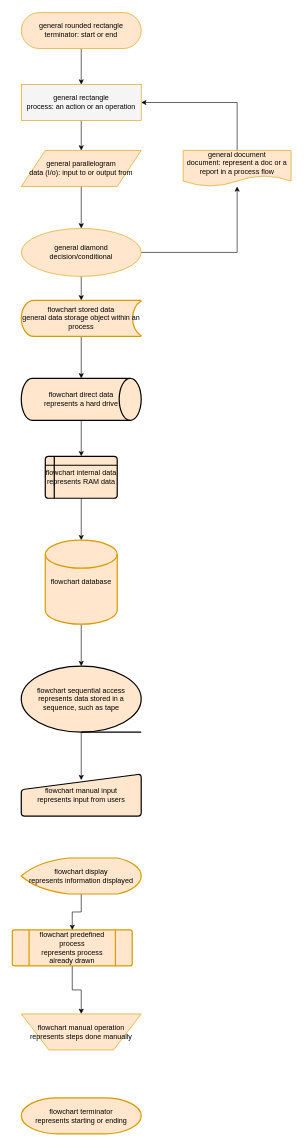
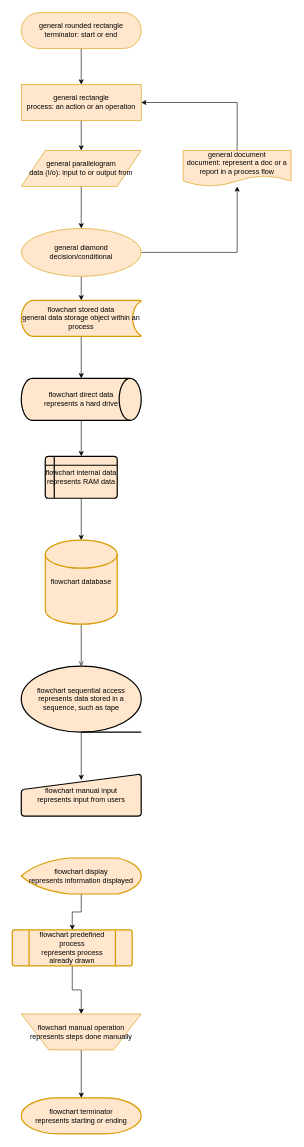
  <mxCell id="0" />
  <mxCell id="1" parent="0" />
  <mxCell id="2" style="edgeStyle=orthogonalEdgeStyle;rounded=0;orthogonalLoop=1;jettySize=auto;html=1;exitX=0.5;exitY=1;exitDx=0;exitDy=0;entryX=0.5;entryY=0;entryDx=0;entryDy=0;" parent="1" source="3" target="5" edge="1"><mxGeometry relative="1" as="geometry" /></mxCell>
  <mxCell id="3" value="general rounded rectangle&lt;br style=&quot;font-size: 12px&quot;&gt;terminator: start or end" style="rounded=1;whiteSpace=wrap;html=1;fillColor=#ffe6cc;strokeColor=#d79b00;fontSize=12;arcSize=50;" parent="1" vertex="1"><mxGeometry x="35" y="20" width="200" height="60" as="geometry" /></mxCell>
  <mxCell id="4" style="edgeStyle=orthogonalEdgeStyle;rounded=0;orthogonalLoop=1;jettySize=auto;html=1;exitX=0.5;exitY=1;exitDx=0;exitDy=0;entryX=0.5;entryY=0;entryDx=0;entryDy=0;" parent="1" source="5" target="7" edge="1"><mxGeometry relative="1" as="geometry" /></mxCell>
- <mxCell id="5" value="general rectangle&lt;br&gt;process: an action or an operation" style="rounded=0;whiteSpace=wrap;html=1;fontSize=12;fillColor=#f5f5f5;strokeColor=#d79b00;" parent="1" vertex="1"><mxGeometry x="35" y="140" width="200" height="60" as="geometry" /></mxCell>
+ <mxCell id="5" value="general rectangle&lt;br&gt;process: an action or an operation" style="rounded=0;whiteSpace=wrap;html=1;fontSize=12;fillColor=#ffe6cc;strokeColor=#d79b00;" parent="1" vertex="1"><mxGeometry x="35" y="140" width="200" height="60" as="geometry" /></mxCell>
  <mxCell id="6" style="edgeStyle=orthogonalEdgeStyle;rounded=0;orthogonalLoop=1;jettySize=auto;html=1;exitX=0.5;exitY=1;exitDx=0;exitDy=0;entryX=0.5;entryY=0;entryDx=0;entryDy=0;" parent="1" source="7" target="10" edge="1"><mxGeometry relative="1" as="geometry" /></mxCell>
  <mxCell id="7" value="general parallelogram&lt;br&gt;data (I/o): input to or output from" style="shape=parallelogram;perimeter=parallelogramPerimeter;whiteSpace=wrap;html=1;fontSize=12;fillColor=#ffe6cc;strokeColor=#d79b00;" parent="1" vertex="1"><mxGeometry x="35" y="250" width="200" height="60" as="geometry" /></mxCell>
  <mxCell id="8" style="edgeStyle=orthogonalEdgeStyle;rounded=0;orthogonalLoop=1;jettySize=auto;html=1;exitX=0.5;exitY=1;exitDx=0;exitDy=0;entryX=0.5;entryY=0;entryDx=0;entryDy=0;entryPerimeter=0;" parent="1" source="10" target="14" edge="1"><mxGeometry relative="1" as="geometry" /></mxCell>
  <mxCell id="9" style="edgeStyle=orthogonalEdgeStyle;rounded=0;orthogonalLoop=1;jettySize=auto;html=1;exitX=1;exitY=0.5;exitDx=0;exitDy=0;" parent="1" source="10" target="12" edge="1"><mxGeometry relative="1" as="geometry" /></mxCell>
  <mxCell id="10" value="general diamond&lt;br&gt;decision/conditional" style="ellipse;whiteSpace=wrap;html=1;fontSize=12;fillColor=#ffe6cc;strokeColor=#d79b00;" parent="1" vertex="1"><mxGeometry x="35" y="380" width="200" height="80" as="geometry" /></mxCell>
  <mxCell id="11" style="edgeStyle=orthogonalEdgeStyle;rounded=0;orthogonalLoop=1;jettySize=auto;html=1;exitX=0.5;exitY=0;exitDx=0;exitDy=0;entryX=1;entryY=0.5;entryDx=0;entryDy=0;" parent="1" source="12" target="5" edge="1"><mxGeometry relative="1" as="geometry"><mxPoint x="395" y="160" as="targetPoint" /></mxGeometry></mxCell>
  <mxCell id="12" value="general document&lt;br&gt;document: represent a doc or a report in a process flow" style="shape=document;whiteSpace=wrap;html=1;boundedLbl=1;fontSize=12;fillColor=#ffe6cc;strokeColor=#d79b00;" parent="1" vertex="1"><mxGeometry x="305" y="250" width="180" height="60" as="geometry" /></mxCell>
  <mxCell id="13" style="edgeStyle=orthogonalEdgeStyle;rounded=0;orthogonalLoop=1;jettySize=auto;html=1;exitX=0.5;exitY=1;exitDx=0;exitDy=0;exitPerimeter=0;entryX=0.5;entryY=0;entryDx=0;entryDy=0;entryPerimeter=0;" parent="1" source="14" target="17" edge="1"><mxGeometry relative="1" as="geometry" /></mxCell>
  <mxCell id="14" value="flowchart stored data&lt;br&gt;general data storage object within an process" style="strokeWidth=2;html=1;shape=mxgraph.flowchart.stored_data;whiteSpace=wrap;fontSize=12;fillColor=#ffe6cc;strokeColor=#d79b00;" parent="1" vertex="1"><mxGeometry x="35" y="500" width="200" height="60" as="geometry" /></mxCell>
  <mxCell id="15" style="edgeStyle=orthogonalEdgeStyle;rounded=0;jumpStyle=arc;orthogonalLoop=1;jettySize=auto;html=1;exitX=0.5;exitY=1;exitDx=0;exitDy=0;exitPerimeter=0;fontSize=12;fontColor=#000000;" parent="1" source="14" target="14" edge="1"><mxGeometry relative="1" as="geometry" /></mxCell>
  <mxCell id="16" style="edgeStyle=orthogonalEdgeStyle;rounded=0;orthogonalLoop=1;jettySize=auto;html=1;exitX=0.5;exitY=1;exitDx=0;exitDy=0;exitPerimeter=0;entryX=0.5;entryY=0;entryDx=0;entryDy=0;" parent="1" source="17" target="19" edge="1"><mxGeometry relative="1" as="geometry" /></mxCell>
  <mxCell id="17" value="flowchart direct data&lt;br&gt;represents a hard drive" style="strokeWidth=2;html=1;shape=mxgraph.flowchart.direct_data;whiteSpace=wrap;fillColor=#ffe6cc;" parent="1" vertex="1"><mxGeometry x="35" y="630" width="200" height="70" as="geometry" /></mxCell>
  <mxCell id="18" value="" style="edgeStyle=orthogonalEdgeStyle;rounded=0;orthogonalLoop=1;jettySize=auto;html=1;" parent="1" source="19" target="29" edge="1"><mxGeometry relative="1" as="geometry" /></mxCell>
  <mxCell id="19" value="flowchart internal data&lt;br&gt;represents RAM data" style="shape=internalStorage;whiteSpace=wrap;html=1;dx=15;dy=15;rounded=1;arcSize=8;strokeWidth=2;fillColor=#ffe6cc;" parent="1" vertex="1"><mxGeometry x="75" y="760" width="120" height="70" as="geometry" /></mxCell>
  <mxCell id="20" style="edgeStyle=orthogonalEdgeStyle;rounded=0;orthogonalLoop=1;jettySize=auto;html=1;exitX=0.5;exitY=1;exitDx=0;exitDy=0;exitPerimeter=0;entryX=0.5;entryY=0.143;entryDx=0;entryDy=0;entryPerimeter=0;" parent="1" source="21" target="22" edge="1"><mxGeometry relative="1" as="geometry" /></mxCell>
  <mxCell id="21" value="flowchart sequential access&lt;br&gt;represents data stored in a sequence, such as tape" style="strokeWidth=2;html=1;shape=mxgraph.flowchart.sequential_data;whiteSpace=wrap;fillColor=#ffe6cc;" parent="1" vertex="1"><mxGeometry x="35" y="1110" width="200" height="110" as="geometry" /></mxCell>
  <mxCell id="22" value="flowchart manual input&lt;br&gt;represents input from users" style="html=1;strokeWidth=2;shape=manualInput;whiteSpace=wrap;rounded=1;size=26;arcSize=11;fillColor=#ffe6cc;" parent="1" vertex="1"><mxGeometry x="35" y="1290" width="200" height="70" as="geometry" /></mxCell>
  <mxCell id="23" value="" style="edgeStyle=orthogonalEdgeStyle;rounded=0;orthogonalLoop=1;jettySize=auto;html=1;" parent="1" source="24" target="31" edge="1"><mxGeometry relative="1" as="geometry" /></mxCell>
  <mxCell id="24" value="flowchart predefined process&lt;br&gt;represents process already drawn" style="verticalLabelPosition=middle;verticalAlign=middle;html=1;shape=process;whiteSpace=wrap;rounded=1;size=0.14;arcSize=6;strokeColor=#d79b00;strokeWidth=2;fillColor=#ffe6cc;horizontal=1;labelPosition=center;align=center;" parent="1" vertex="1"><mxGeometry x="20" y="1550" width="200" height="60" as="geometry" /></mxCell>
  <mxCell id="25" value="flowchart terminator&lt;br&gt;represents starting or ending" style="strokeWidth=2;html=1;shape=mxgraph.flowchart.terminator;whiteSpace=wrap;fillColor=#ffe6cc;strokeColor=#d79b00;" parent="1" vertex="1"><mxGeometry x="35" y="1830" width="200" height="60" as="geometry" /></mxCell>
  <mxCell id="26" value="" style="edgeStyle=orthogonalEdgeStyle;rounded=0;orthogonalLoop=1;jettySize=auto;html=1;" parent="1" source="27" target="24" edge="1"><mxGeometry relative="1" as="geometry" /></mxCell>
  <mxCell id="27" value="flowchart display&lt;br&gt;represents information displayed" style="strokeWidth=2;html=1;shape=mxgraph.flowchart.display;whiteSpace=wrap;rounded=0;shadow=0;glass=0;comic=0;fillColor=#ffe6cc;strokeColor=#d79b00;" parent="1" vertex="1"><mxGeometry x="35" y="1430" width="200" height="60" as="geometry" /></mxCell>
- <mxCell id="28" value="" style="edgeStyle=orthogonalEdgeStyle;rounded=0;orthogonalLoop=1;jettySize=auto;html=1;" parent="1" source="29" target="21" edge="1"><mxGeometry relative="1" as="geometry" /></mxCell>
+ <mxCell id="28" value="" style="edgeStyle=orthogonalEdgeStyle;rounded=0;orthogonalLoop=1;jettySize=auto;html=1;endArrow=open;" parent="1" source="29" target="21" edge="1"><mxGeometry relative="1" as="geometry" /></mxCell>
  <mxCell id="29" value="flowchart database" style="strokeWidth=2;html=1;shape=mxgraph.flowchart.database;whiteSpace=wrap;rounded=0;shadow=0;glass=0;comic=0;fillColor=#ffe6cc;strokeColor=#d79b00;" parent="1" vertex="1"><mxGeometry x="75" y="900" width="120" height="140" as="geometry" /></mxCell>
+ <mxCell id="30" value="" style="edgeStyle=orthogonalEdgeStyle;rounded=0;orthogonalLoop=1;jettySize=auto;html=1;" parent="1" source="31" target="25" edge="1"><mxGeometry relative="1" as="geometry" /></mxCell>
  <mxCell id="31" value="flowchart manual operation&lt;br&gt;represents steps done manually" style="verticalLabelPosition=middle;verticalAlign=middle;html=1;shape=trapezoid;perimeter=trapezoidPerimeter;whiteSpace=wrap;size=0.23;arcSize=10;flipV=1;rounded=0;shadow=0;glass=0;comic=0;strokeColor=#d79b00;fillColor=#ffe6cc;labelPosition=center;align=center;" parent="1" vertex="1"><mxGeometry x="35" y="1690" width="200" height="60" as="geometry" /></mxCell>
